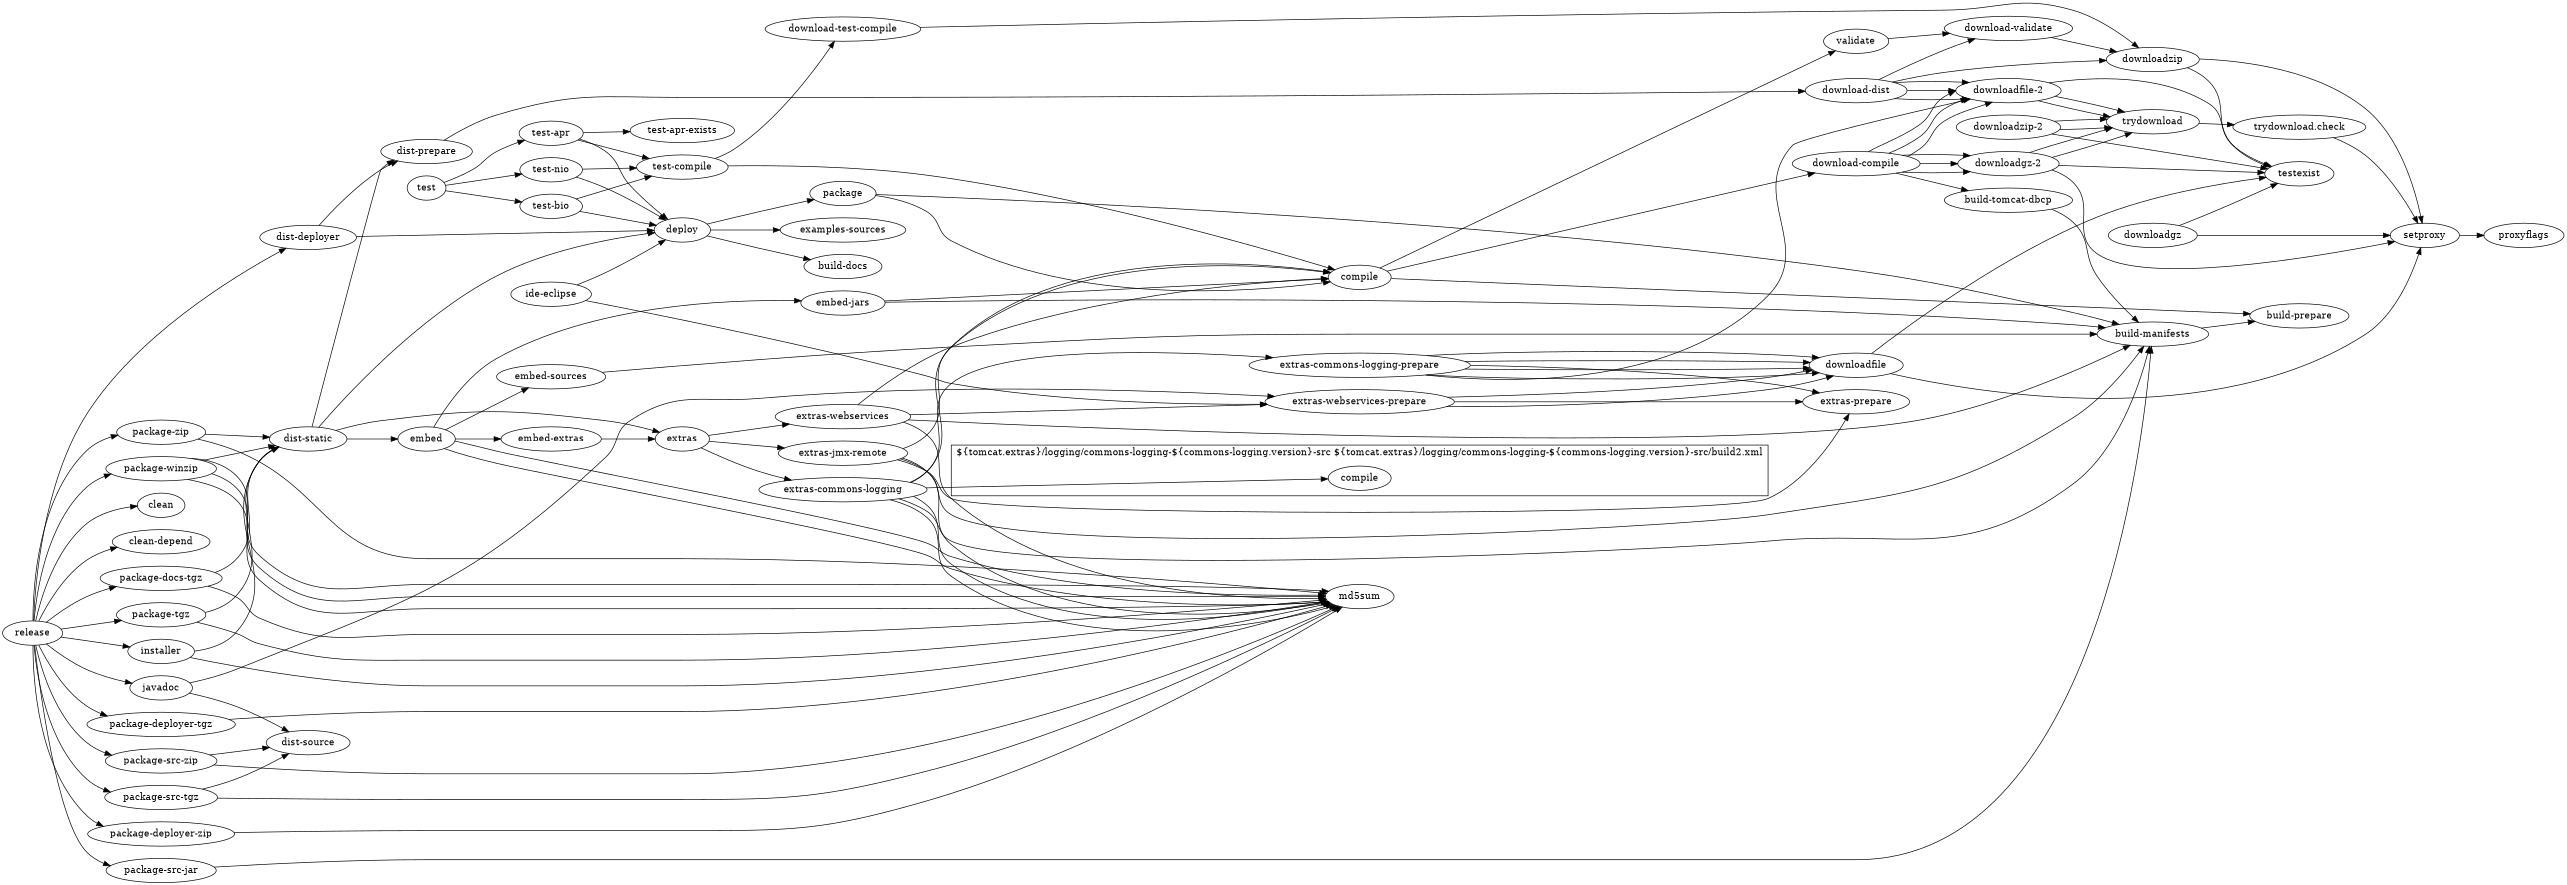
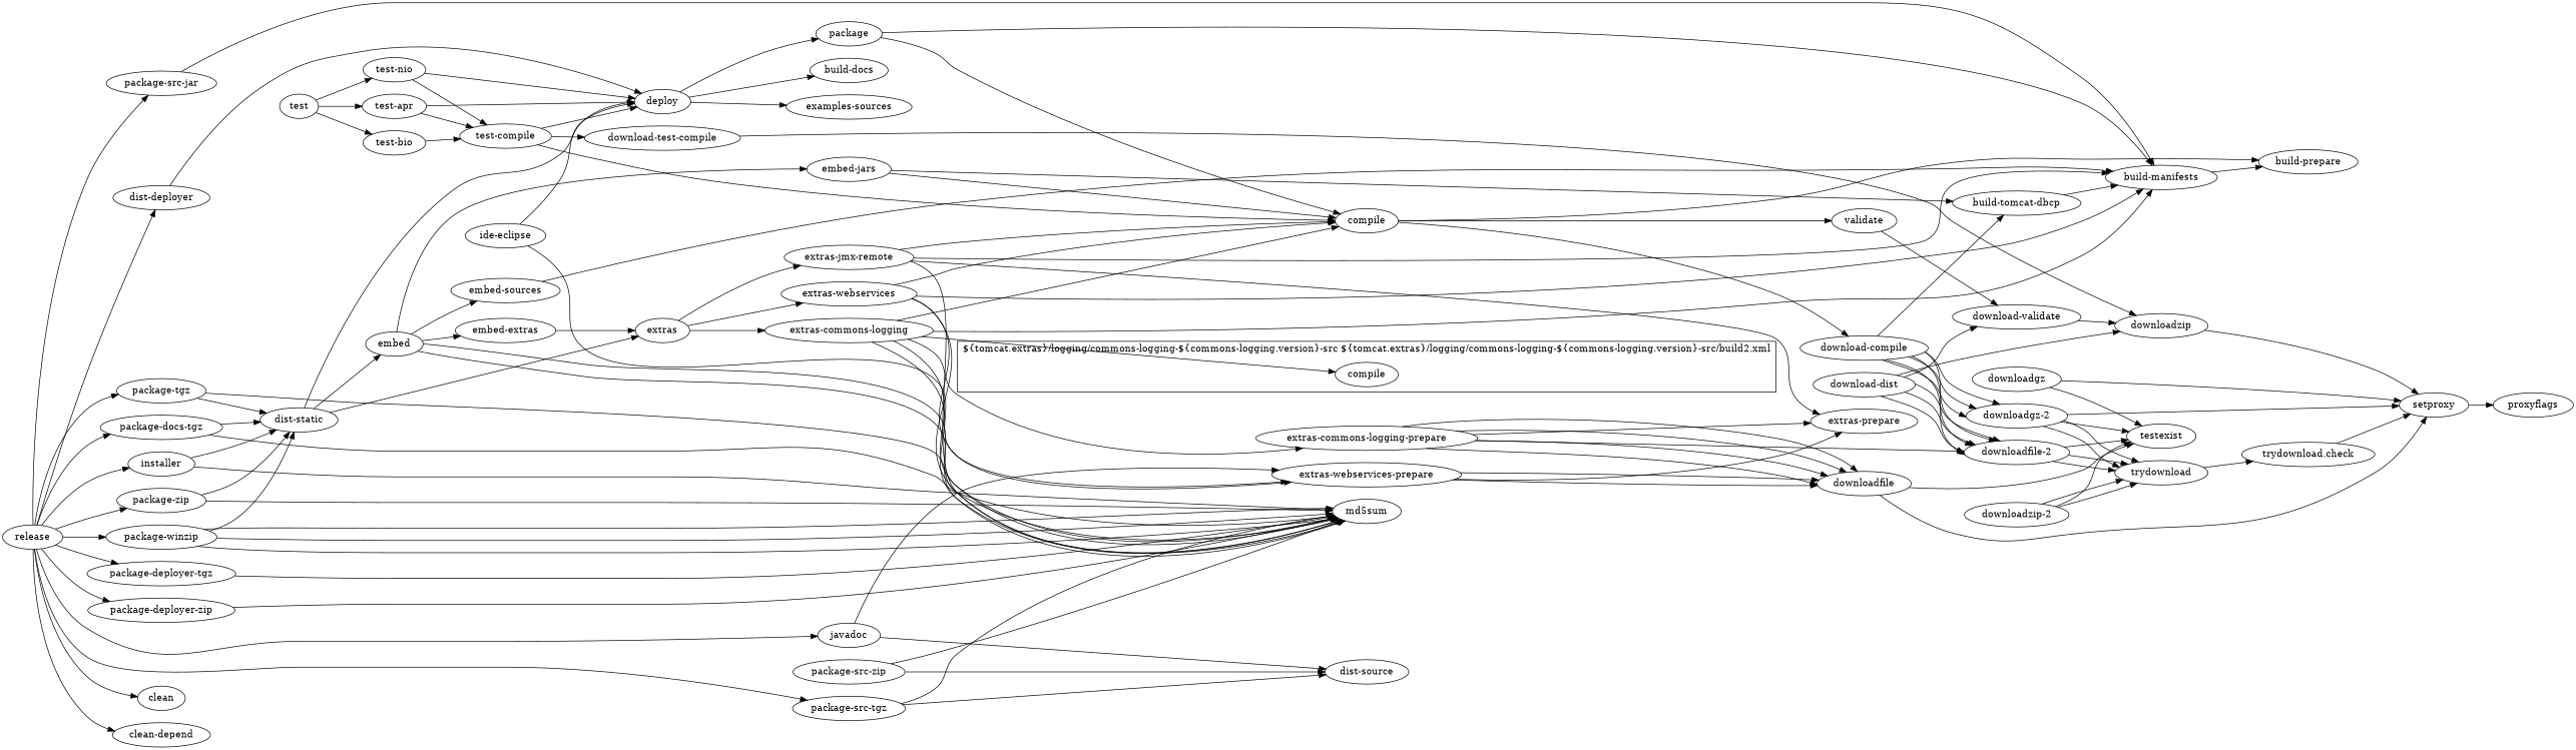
  digraph {
    rankdir=LR
    n1 [label=compile]
    validate
    "download-validate"
    downloadzip
    testexist
    setproxy
    compile
    "build-prepare"
    "download-compile"
    "downloadfile-2"
    "downloadgz-2"
    "build-tomcat-dbcp"
    trydownload
    "build-manifests"
    package
    deploy
    "build-docs"
    "examples-sources"
    "embed-jars"
    "embed-sources"
    embed
    "embed-extras"
    md5sum
    extras
    "extras-commons-logging"
    "extras-webservices"
    "extras-jmx-remote"
    "test-compile"
    "download-test-compile"
    test
    "test-bio"
    "test-nio"
    "test-apr"
-   "test-apr-exists"
    "extras-commons-logging-prepare"
    "extras-prepare"
    downloadfile
    "trydownload.check"
    proxyflags
    "extras-webservices-prepare"
-   "dist-prepare"
    "download-dist"
    "downloadzip-2"
    "dist-static"
    javadoc
    "dist-source"
    "dist-deployer"
    installer
    release
    clean
    "clean-depend"
    "package-zip"
    "package-winzip"
    "package-tgz"
    "package-deployer-zip"
    "package-deployer-tgz"
    "package-docs-tgz"
    "package-src-zip"
    "package-src-tgz"
    "package-src-jar"
    downloadgz
    "ide-eclipse"
    subgraph cluster_1 {
      label="${tomcat.extras}/logging/commons-logging-${commons-logging.version}-src ${tomcat.extras}/logging/commons-logging-${commons-logging.version}-src/build2.xml"
      n1
    }
    validate -> "download-validate"
    "download-validate" -> downloadzip
-   downloadzip -> testexist
    downloadzip -> setproxy
    setproxy -> proxyflags
    compile -> validate
    compile -> "build-prepare"
    compile -> "download-compile"
    "download-compile" -> "downloadfile-2"
    "download-compile" -> "downloadfile-2"
    "download-compile" -> "downloadfile-2"
    "download-compile" -> "downloadgz-2"
    "download-compile" -> "downloadgz-2"
    "download-compile" -> "downloadgz-2"
    "download-compile" -> "build-tomcat-dbcp"
    "downloadfile-2" -> testexist
    "downloadfile-2" -> trydownload
    "downloadfile-2" -> trydownload
    "downloadgz-2" -> testexist
    "downloadgz-2" -> setproxy
    "downloadgz-2" -> trydownload
    "downloadgz-2" -> trydownload
    "build-tomcat-dbcp" -> "build-manifests"
    trydownload -> "trydownload.check"
    "build-manifests" -> "build-prepare"
    package -> compile
    package -> "build-manifests"
    deploy -> package
    deploy -> "build-docs"
    deploy -> "examples-sources"
    "embed-jars" -> compile
-   "embed-jars" -> "build-manifests"
+   "embed-jars" -> "build-tomcat-dbcp"
    "embed-sources" -> "build-manifests"
    embed -> "embed-jars"
    embed -> "embed-sources"
    embed -> "embed-extras"
    embed -> md5sum
    embed -> md5sum
    "embed-extras" -> extras
    extras -> "extras-commons-logging"
    extras -> "extras-webservices"
    extras -> "extras-jmx-remote"
    "extras-commons-logging" -> n1
    "extras-commons-logging" -> compile
    "extras-commons-logging" -> "build-manifests"
    "extras-commons-logging" -> md5sum
    "extras-commons-logging" -> md5sum
    "extras-commons-logging" -> "extras-commons-logging-prepare"
    "extras-webservices" -> compile
    "extras-webservices" -> "build-manifests"
    "extras-webservices" -> md5sum
    "extras-webservices" -> "extras-webservices-prepare"
    "extras-jmx-remote" -> compile
    "extras-jmx-remote" -> "build-manifests"
    "extras-jmx-remote" -> md5sum
    "extras-jmx-remote" -> "extras-prepare"
    "test-compile" -> compile
    "test-compile" -> "download-test-compile"
    "download-test-compile" -> downloadzip
    test -> "test-bio"
    test -> "test-nio"
    test -> "test-apr"
-   "test-bio" -> deploy
+   "test-compile" -> deploy
    "test-bio" -> "test-compile"
    "test-nio" -> deploy
    "test-nio" -> "test-compile"
    "test-apr" -> deploy
    "test-apr" -> "test-compile"
-   "test-apr" -> "test-apr-exists"
    "extras-commons-logging-prepare" -> "downloadfile-2"
    "extras-commons-logging-prepare" -> "extras-prepare"
    "extras-commons-logging-prepare" -> downloadfile
    "extras-commons-logging-prepare" -> downloadfile
    "extras-commons-logging-prepare" -> downloadfile
    "extras-commons-logging-prepare" -> downloadfile
    downloadfile -> testexist
    downloadfile -> setproxy
    "trydownload.check" -> setproxy
    "extras-webservices-prepare" -> "extras-prepare"
    "extras-webservices-prepare" -> downloadfile
    "extras-webservices-prepare" -> downloadfile
-   "dist-prepare" -> "download-dist"
    "download-dist" -> "download-validate"
    "download-dist" -> downloadzip
    "download-dist" -> "downloadfile-2"
    "download-dist" -> "downloadfile-2"
    "download-dist" -> "downloadfile-2"
    "downloadzip-2" -> testexist
    "downloadzip-2" -> trydownload
    "downloadzip-2" -> trydownload
    "dist-static" -> deploy
    "dist-static" -> embed
    "dist-static" -> extras
-   "dist-static" -> "dist-prepare"
    javadoc -> "extras-webservices-prepare"
    javadoc -> "dist-source"
    "dist-deployer" -> deploy
-   "dist-deployer" -> "dist-prepare"
    installer -> md5sum
    installer -> "dist-static"
    release -> javadoc
    release -> "dist-deployer"
    release -> installer
    release -> clean
    release -> "clean-depend"
    release -> "package-zip"
    release -> "package-winzip"
    release -> "package-tgz"
    release -> "package-deployer-zip"
    release -> "package-deployer-tgz"
    release -> "package-docs-tgz"
-   release -> "package-src-zip"
    release -> "package-src-tgz"
    release -> "package-src-jar"
    "package-zip" -> md5sum
    "package-zip" -> "dist-static"
    "package-winzip" -> md5sum
    "package-winzip" -> md5sum
    "package-winzip" -> md5sum
    "package-winzip" -> "dist-static"
    "package-tgz" -> md5sum
    "package-tgz" -> "dist-static"
    "package-deployer-zip" -> md5sum
    "package-deployer-tgz" -> md5sum
    "package-docs-tgz" -> md5sum
    "package-docs-tgz" -> "dist-static"
    "package-src-zip" -> md5sum
    "package-src-zip" -> "dist-source"
    "package-src-tgz" -> md5sum
    "package-src-tgz" -> "dist-source"
    "package-src-jar" -> "build-manifests"
    downloadgz -> testexist
    downloadgz -> setproxy
    "ide-eclipse" -> deploy
    "ide-eclipse" -> "extras-webservices-prepare"
  }
